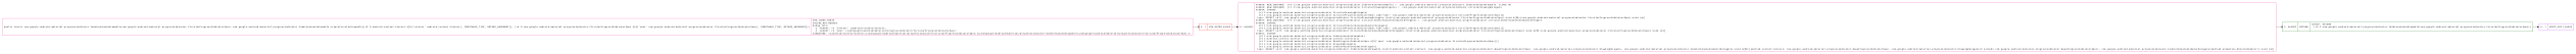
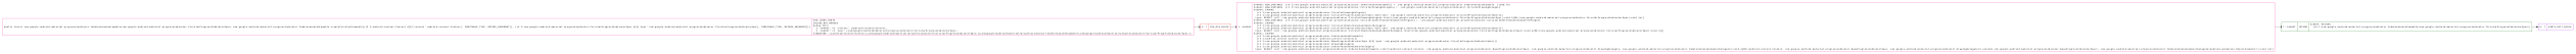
  digraph {
    fontname="Liberation Mono"
    rankdir=LR
    node [color=deeppink fontname="Liberation Mono" shape=record]
    edge [arrowhead=normal fontname="Liberation Mono"]
-   n1 [color=red label="{4\:\ ?|MTH_ENTER_BLOCK\l}"]
+   n1 [color=red label="{4\:\ ?|MTH_MTH_BLOCK\l}"]
    n2 [label="{6\:\ 0x0000|0x0000: NEW_INSTANCE  (r0 I:com.google.android.material.progressindicator.IndeterminateDrawable) =  com.google.android.material.progressindicator.IndeterminateDrawable  (LINE:76)\l0x0002: NEW_INSTANCE  (r1 I:com.google.android.material.progressindicator.CircularDrawingDelegate) =  com.google.android.material.progressindicator.CircularDrawingDelegate \l0x0004: INVOKE  \l  (r1 I:com.google.android.material.progressindicator.CircularDrawingDelegate)\l  (r4 I:com.google.android.material.progressindicator.CircularProgressIndicatorSpec A[D('spec' com.google.android.material.progressindicator.CircularProgressIndicatorSpec)])\l type: DIRECT call: com.google.android.material.progressindicator.CircularDrawingDelegate.\<init\>(com.google.android.material.progressindicator.CircularProgressIndicatorSpec):void A[MD:(com.google.android.material.progressindicator.CircularProgressIndicatorSpec):void (m)]\l0x0007: NEW_INSTANCE  (r2 I:com.google.android.material.progressindicator.CircularIndeterminateAnimatorDelegate) =  com.google.android.material.progressindicator.CircularIndeterminateAnimatorDelegate \l0x0009: INVOKE  \l  (r2 I:com.google.android.material.progressindicator.CircularIndeterminateAnimatorDelegate)\l  (r4 I:com.google.android.material.progressindicator.CircularProgressIndicatorSpec A[D('spec' com.google.android.material.progressindicator.CircularProgressIndicatorSpec)])\l type: DIRECT call: com.google.android.material.progressindicator.CircularIndeterminateAnimatorDelegate.\<init\>(com.google.android.material.progressindicator.CircularProgressIndicatorSpec):void A[MD:(com.google.android.material.progressindicator.CircularProgressIndicatorSpec):void (m)]\l0x000c: INVOKE  \l  (r0 I:com.google.android.material.progressindicator.IndeterminateDrawable)\l  (r3 I:android.content.Context A[D('context' android.content.Context)])\l  (r4 I:com.google.android.material.progressindicator.BaseProgressIndicatorSpec A[D('spec' com.google.android.material.progressindicator.CircularProgressIndicatorSpec)])\l  (r1 I:com.google.android.material.progressindicator.DrawingDelegate)\l  (r2 I:com.google.android.material.progressindicator.IndeterminateAnimatorDelegate)\l type: DIRECT call: com.google.android.material.progressindicator.IndeterminateDrawable.\<init\>(android.content.Context, com.google.android.material.progressindicator.BaseProgressIndicatorSpec, com.google.android.material.progressindicator.DrawingDelegate, com.google.android.material.progressindicator.IndeterminateAnimatorDelegate):void A[MD:(android.content.Context, com.google.android.material.progressindicator.BaseProgressIndicatorSpec, com.google.android.material.progressindicator.DrawingDelegate\<S extends com.google.android.material.progressindicator.BaseProgressIndicatorSpec\>, com.google.android.material.progressindicator.IndeterminateAnimatorDelegate\<android.animation.ObjectAnimator\>):void (m)]\l}"]
    n3 [color=darkgreen label="{7\:\ 0x000f|RETURN\l|0x000f: RETURN  \l  (r0 I:com.google.android.material.progressindicator.IndeterminateDrawable\<com.google.android.material.progressindicator.CircularProgressIndicatorSpec\>)\l \l}"]
    n4 [color=purple label="{5\:\ ?|HINTS_EXIT_BLOCK\l}"]
    n5 [label="{public static com.google.android.material.progressindicator.IndeterminateDrawable\<com.google.android.material.progressindicator.CircularProgressIndicatorSpec\> com.google.android.material.progressindicator.IndeterminateDrawable.createCircularDrawable((r3 I:android.content.Context A[D('context' android.content.Context), IMMUTABLE_TYPE, METHOD_ARGUMENT]), (r4 I:com.google.android.material.progressindicator.CircularProgressIndicatorSpec A[D('spec' com.google.android.material.progressindicator.CircularProgressIndicatorSpec), IMMUTABLE_TYPE, METHOD_ARGUMENT]))  | USE_LINES_HINTS\lINLINE_NOT_NEEDED\lDebug Info:\l  \-1 \-0x000f: r3 'context' Landroid\/content\/Context;\l  \-1 \-0x000f: r4 'spec' Lcom\/google\/android\/material\/progressindicator\/CircularProgressIndicatorSpec;\lSIGNATURE: (Landroid\/content\/Context;Lcom\/google\/android\/material\/progressindicator\/CircularProgressIndicatorSpec;)Lcom\/google\/android\/material\/progressindicator\/IndeterminateDrawable\<Lcom\/google\/android\/material\/progressindicator\/CircularProgressIndicatorSpec;\>;\l}"]
-   n1 -> n2
+   n1 -> n2 [arrowhead=tee]
    n2 -> n3 [arrowhead=tee]
    n3 -> n4
    n5 -> n1 [arrowhead=tee]
  }
